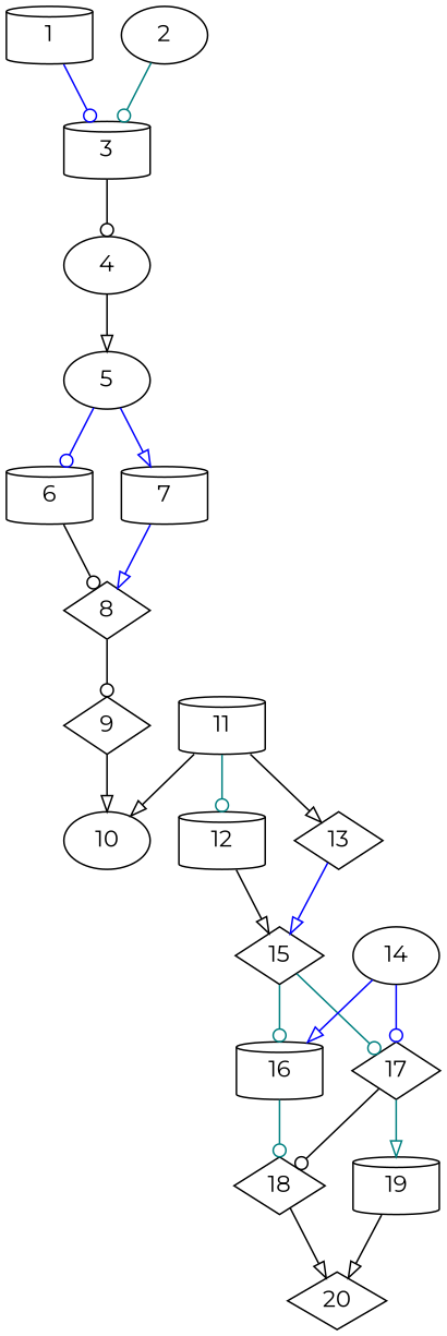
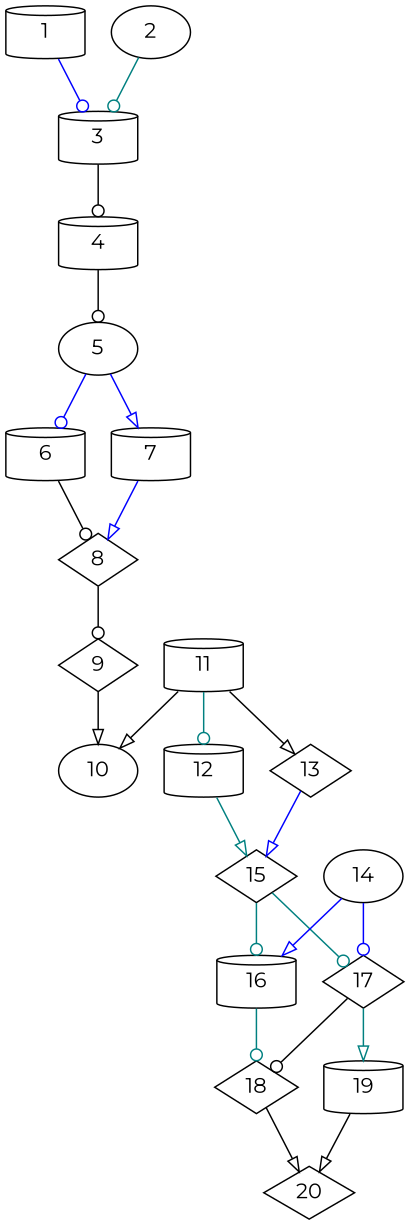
  digraph {
    fontname=Montserrat
    node [alpha=0.09 fontname=Montserrat shape=cylinder]
    edge [arrowhead=odot color=black fontname=Montserrat]
    1 [alpha=0.02 expect_size=31235072]
    3 [alpha=0.14 expect_size=20756480]
-   4 [alpha=0.00 expect_size=21584896 shape=ellipse]
+   4 [alpha=0.00 expect_size=21584896]
    5 [alpha=0.11 expect_size=27118592 shape=ellipse]
    2 [alpha=0.16 expect_size=19571712 shape=ellipse]
    6 [expect_size=14308352]
    7 [expect_size=34491392]
    8 [alpha=0.15 expect_size=16643072 shape=diamond]
    9 [alpha=0.08 expect_size=39034880 shape=diamond]
    10 [alpha=0.00 expect_size=27232256 shape=ellipse]
    11 [alpha=0.12 expect_size=32625664]
    12 [alpha=0.01 expect_size=36275200]
    13 [alpha=0.01 expect_size=27969536 shape=diamond]
    15 [alpha=0.12 expect_size=13730816 shape=diamond]
    16 [alpha=0.17 expect_size=39220224]
    17 [expect_size=12292096 shape=diamond]
    14 [alpha=0.15 expect_size=12917760 shape=ellipse]
    18 [alpha=0.08 expect_size=32752640 shape=diamond]
    19 [alpha=0.15 expect_size=21378048]
    20 [alpha=0.17 expect_size=40374272 shape=diamond]
    1 -> 3 [color=blue]
    3 -> 4
-   4 -> 5 [arrowhead=onormal]
+   4 -> 5
    5 -> 6 [color=blue]
    5 -> 7 [arrowhead=onormal color=blue]
    2 -> 3 [color=teal]
    6 -> 8
    7 -> 8 [arrowhead=onormal color=blue]
    8 -> 9
    9 -> 10 [arrowhead=onormal]
    11 -> 10 [arrowhead=onormal]
    11 -> 12 [color=teal]
    11 -> 13 [arrowhead=onormal]
-   12 -> 15 [arrowhead=onormal]
+   12 -> 15 [arrowhead=onormal color=teal]
    13 -> 15 [arrowhead=onormal color=blue]
    15 -> 16 [color=teal]
    15 -> 17 [color=teal]
    16 -> 18 [color=teal]
    17 -> 18
    17 -> 19 [arrowhead=onormal color=teal]
    14 -> 16 [arrowhead=onormal color=blue]
    14 -> 17 [color=blue]
    18 -> 20 [arrowhead=onormal]
    19 -> 20 [arrowhead=onormal]
  }
